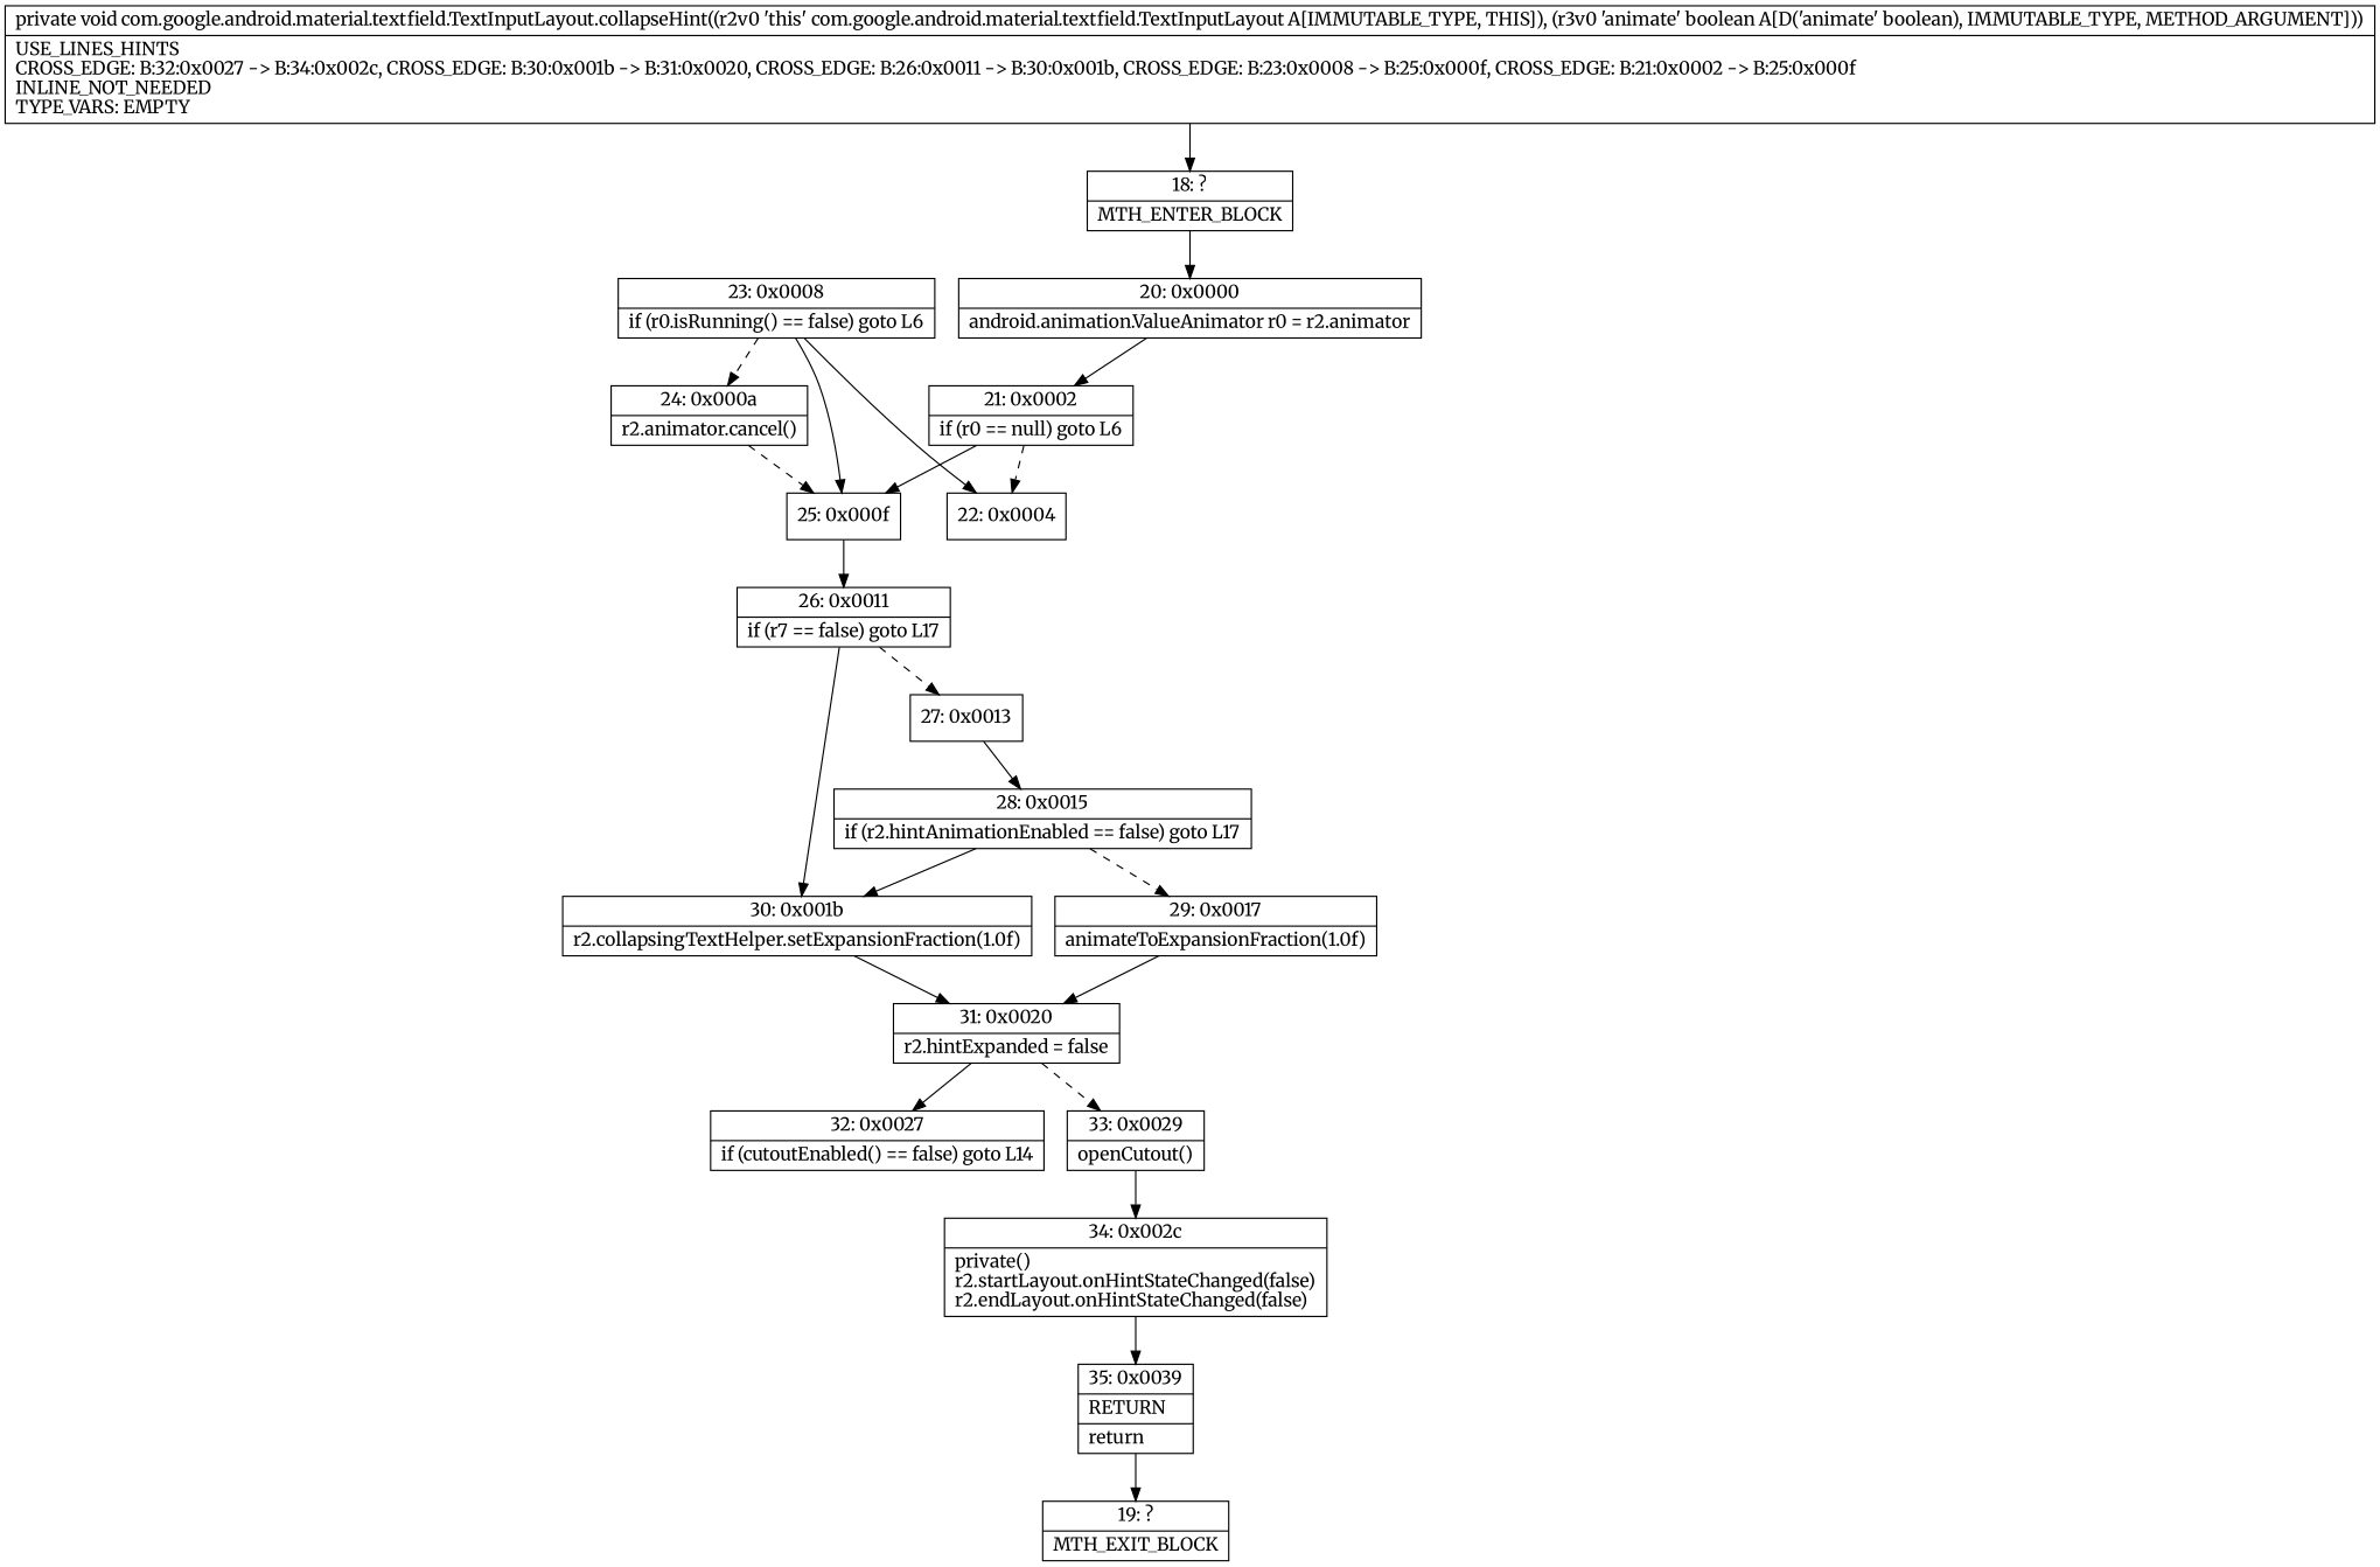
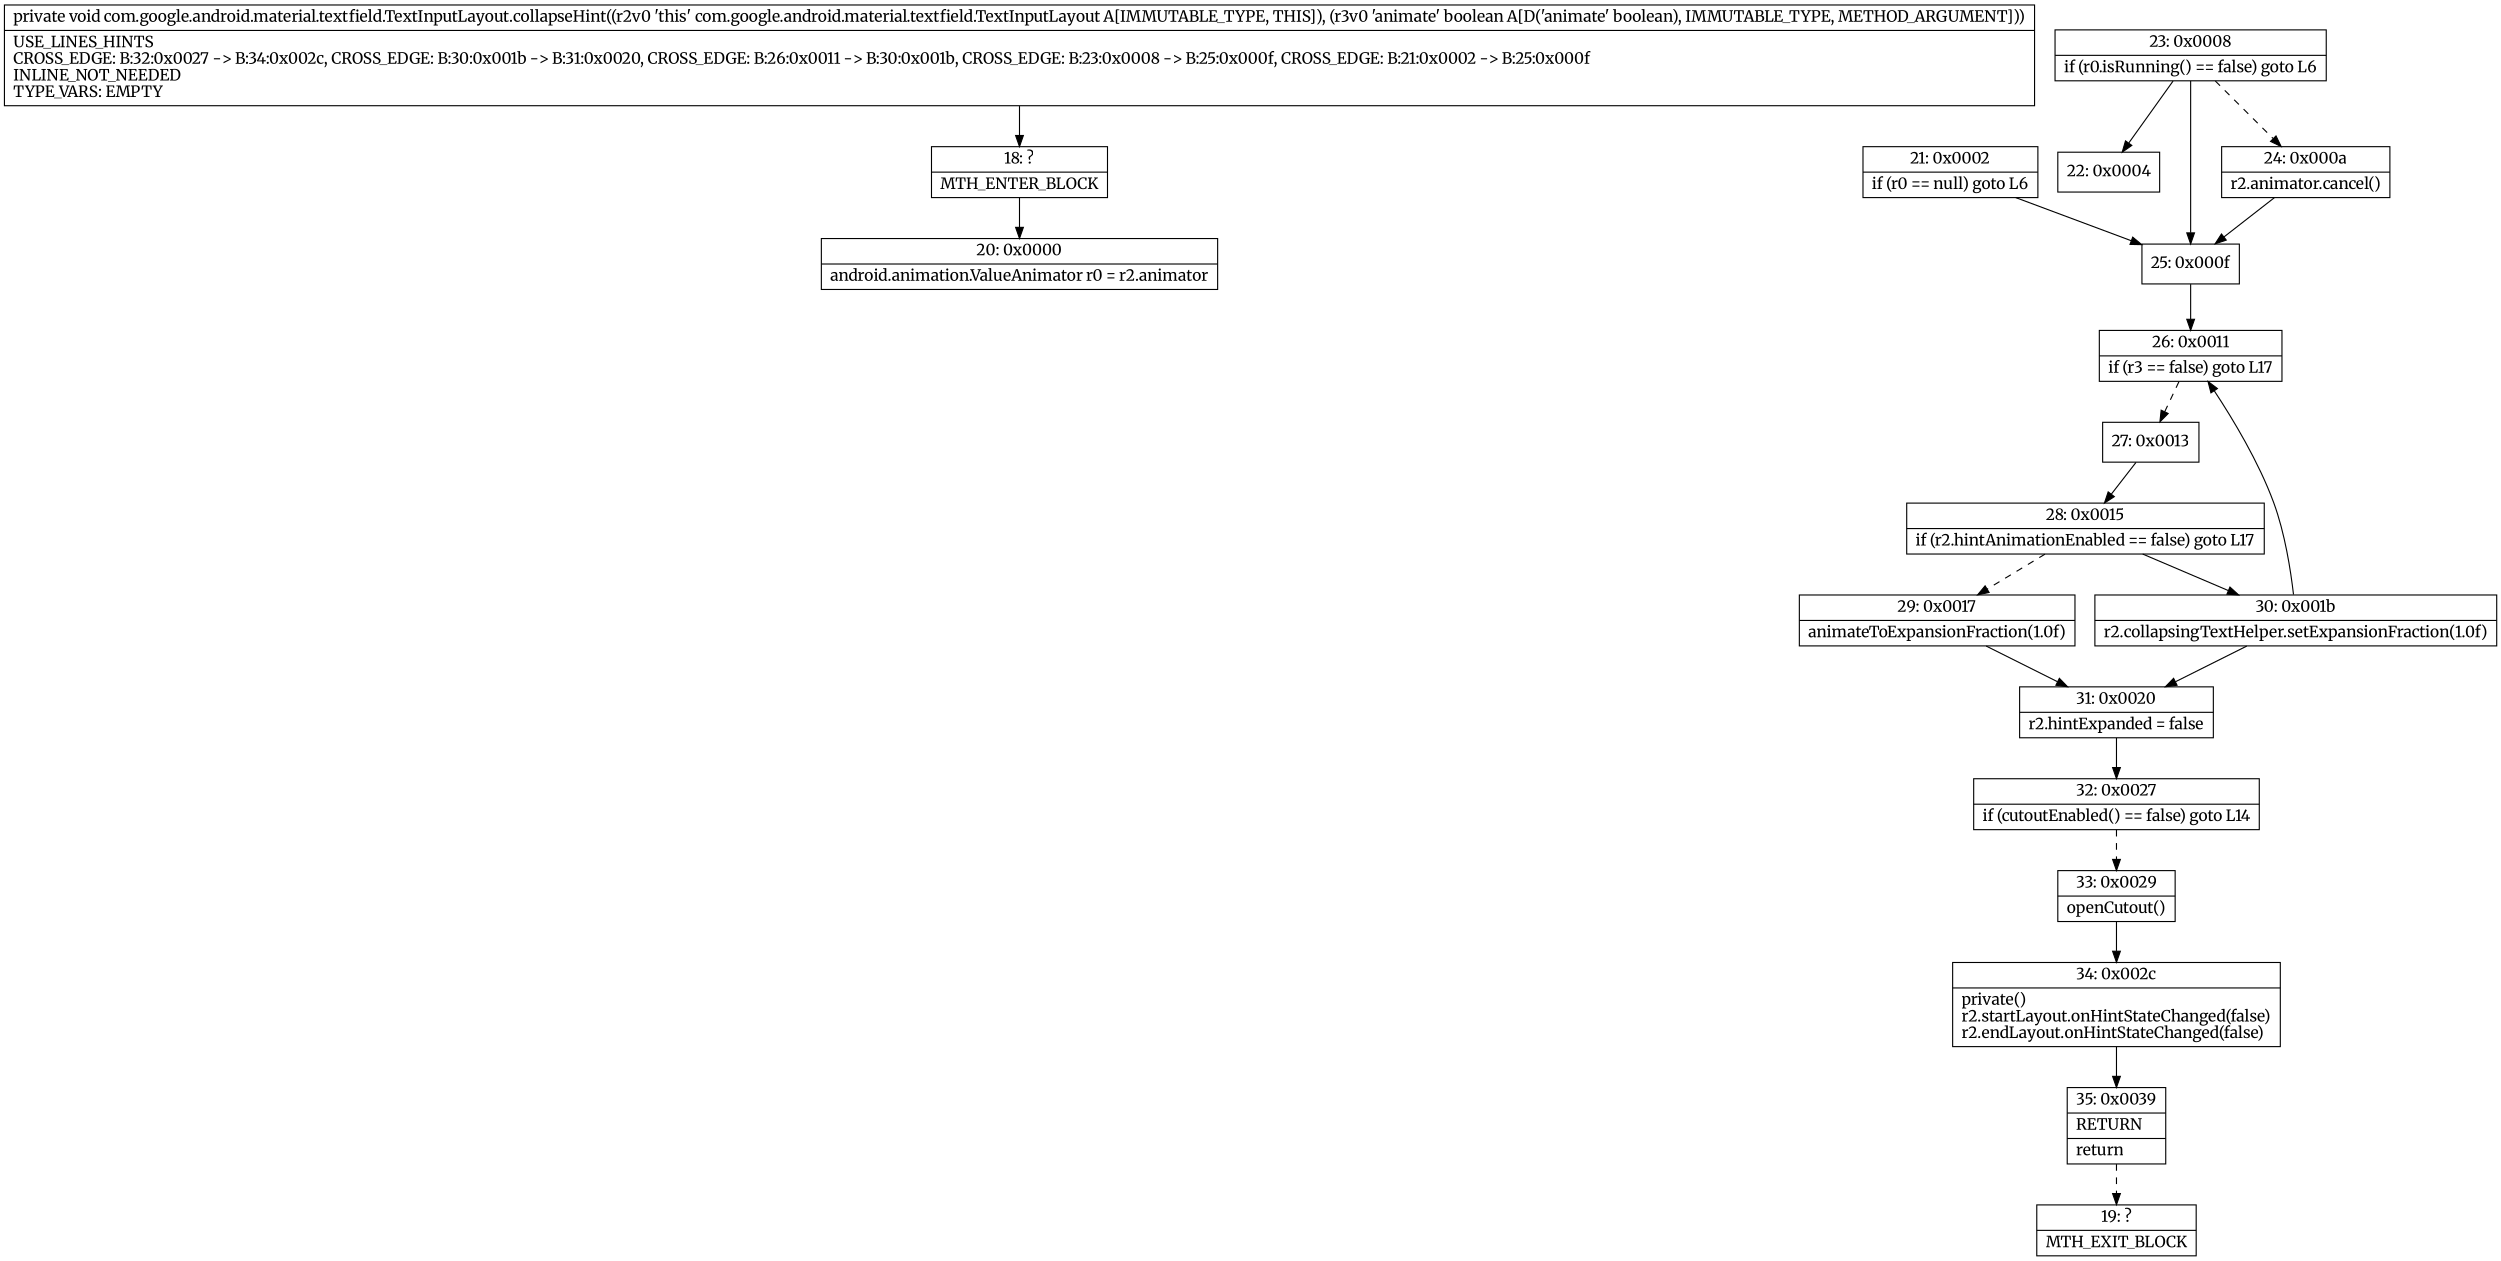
  digraph {
    fontname=Merriweather
    node [fontname=Merriweather shape=record]
    edge [fontname=Merriweather]
    n1 [label="{18\:\ ?|MTH_ENTER_BLOCK\l}"]
    n2 [label="{20\:\ 0x0000|android.animation.ValueAnimator r0 = r2.animator\l}"]
    n3 [label="{21\:\ 0x0002|if (r0 == null) goto L6\l}"]
    n4 [label="{22\:\ 0x0004}"]
    n5 [label="{25\:\ 0x000f}"]
-   n6 [label="{26\:\ 0x0011|if (r7 == false) goto L17\l}"]
+   n6 [label="{26\:\ 0x0011|if (r3 == false) goto L17\l}"]
    n7 [label="{23\:\ 0x0008|if (r0.isRunning() == false) goto L6\l}"]
    n8 [label="{24\:\ 0x000a|r2.animator.cancel()\l}"]
    n9 [label="{27\:\ 0x0013}"]
    n10 [label="{30\:\ 0x001b|r2.collapsingTextHelper.setExpansionFraction(1.0f)\l}"]
    n11 [label="{28\:\ 0x0015|if (r2.hintAnimationEnabled == false) goto L17\l}"]
    n12 [label="{31\:\ 0x0020|r2.hintExpanded = false\l}"]
    n13 [label="{29\:\ 0x0017|animateToExpansionFraction(1.0f)\l}"]
    n14 [label="{32\:\ 0x0027|if (cutoutEnabled() == false) goto L14\l}"]
    n15 [label="{33\:\ 0x0029|openCutout()\l}"]
    n16 [label="{34\:\ 0x002c|private()\lr2.startLayout.onHintStateChanged(false)\lr2.endLayout.onHintStateChanged(false)\l}"]
    n17 [label="{35\:\ 0x0039|RETURN\l|return\l}"]
    n18 [label="{19\:\ ?|MTH_EXIT_BLOCK\l}"]
    n19 [label="{private void com.google.android.material.textfield.TextInputLayout.collapseHint((r2v0 'this' com.google.android.material.textfield.TextInputLayout A[IMMUTABLE_TYPE, THIS]), (r3v0 'animate' boolean A[D('animate' boolean), IMMUTABLE_TYPE, METHOD_ARGUMENT]))  | USE_LINES_HINTS\lCROSS_EDGE: B:32:0x0027 \-\> B:34:0x002c, CROSS_EDGE: B:30:0x001b \-\> B:31:0x0020, CROSS_EDGE: B:26:0x0011 \-\> B:30:0x001b, CROSS_EDGE: B:23:0x0008 \-\> B:25:0x000f, CROSS_EDGE: B:21:0x0002 \-\> B:25:0x000f\lINLINE_NOT_NEEDED\lTYPE_VARS: EMPTY\l}"]
    n1 -> n2
-   n2 -> n3
-   n3 -> n4 [style=dashed]
    n3 -> n5
    n5 -> n6
    n6 -> n9 [style=dashed]
-   n6 -> n10
+   n10 -> n6
    n7 -> n4
    n7 -> n5
    n7 -> n8 [style=dashed]
-   n8 -> n5 [style=dashed]
+   n8 -> n5
    n9 -> n11
    n10 -> n12
    n11 -> n10
    n11 -> n13 [style=dashed]
    n12 -> n14
    n13 -> n12
-   n12 -> n15 [style=dashed]
+   n14 -> n15 [style=dashed]
    n15 -> n16
    n16 -> n17
-   n17 -> n18
+   n17 -> n18 [style=dashed]
    n19 -> n1
  }
